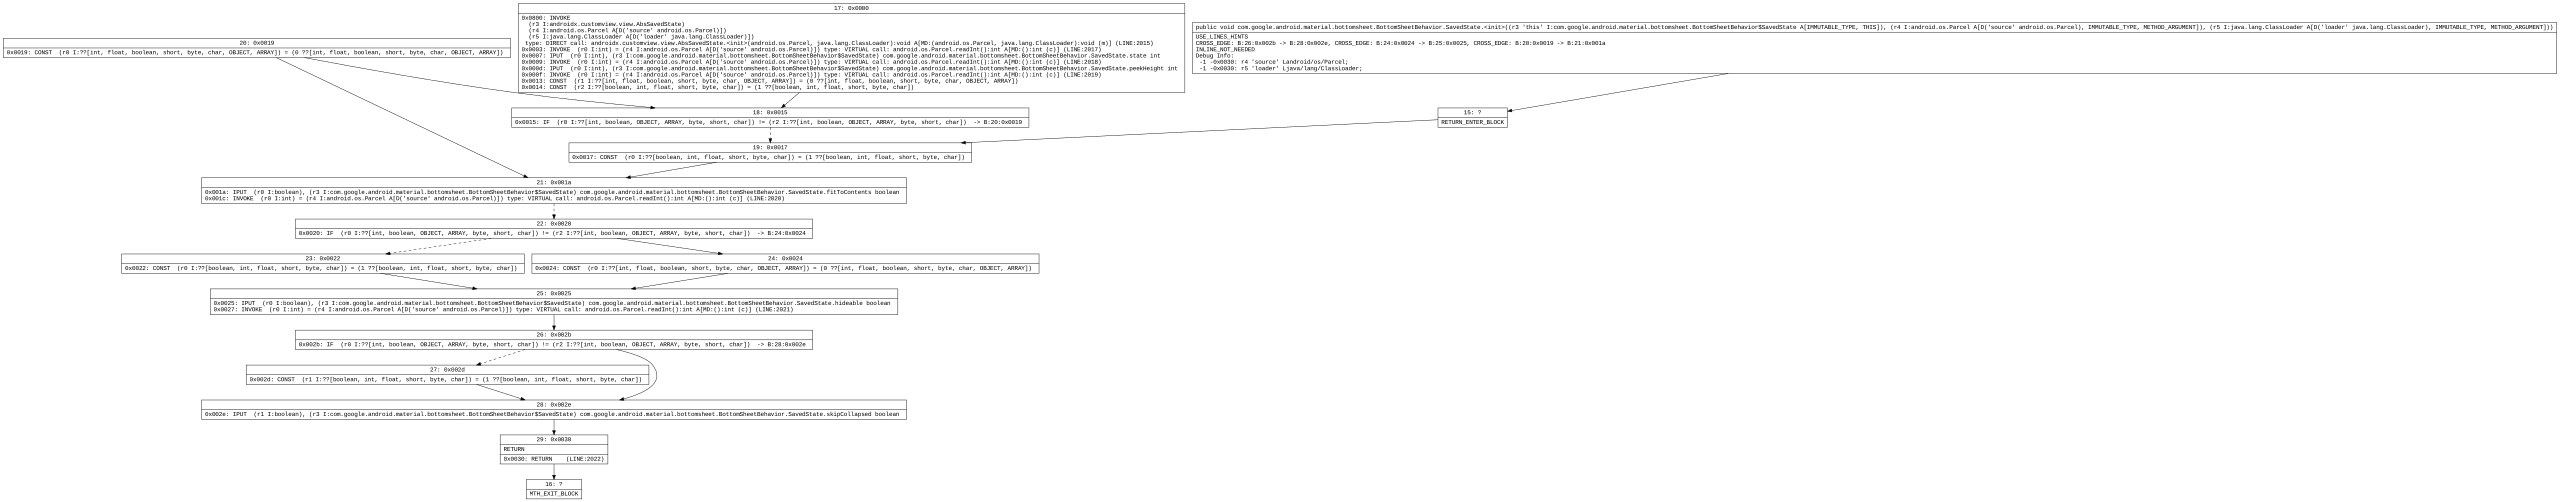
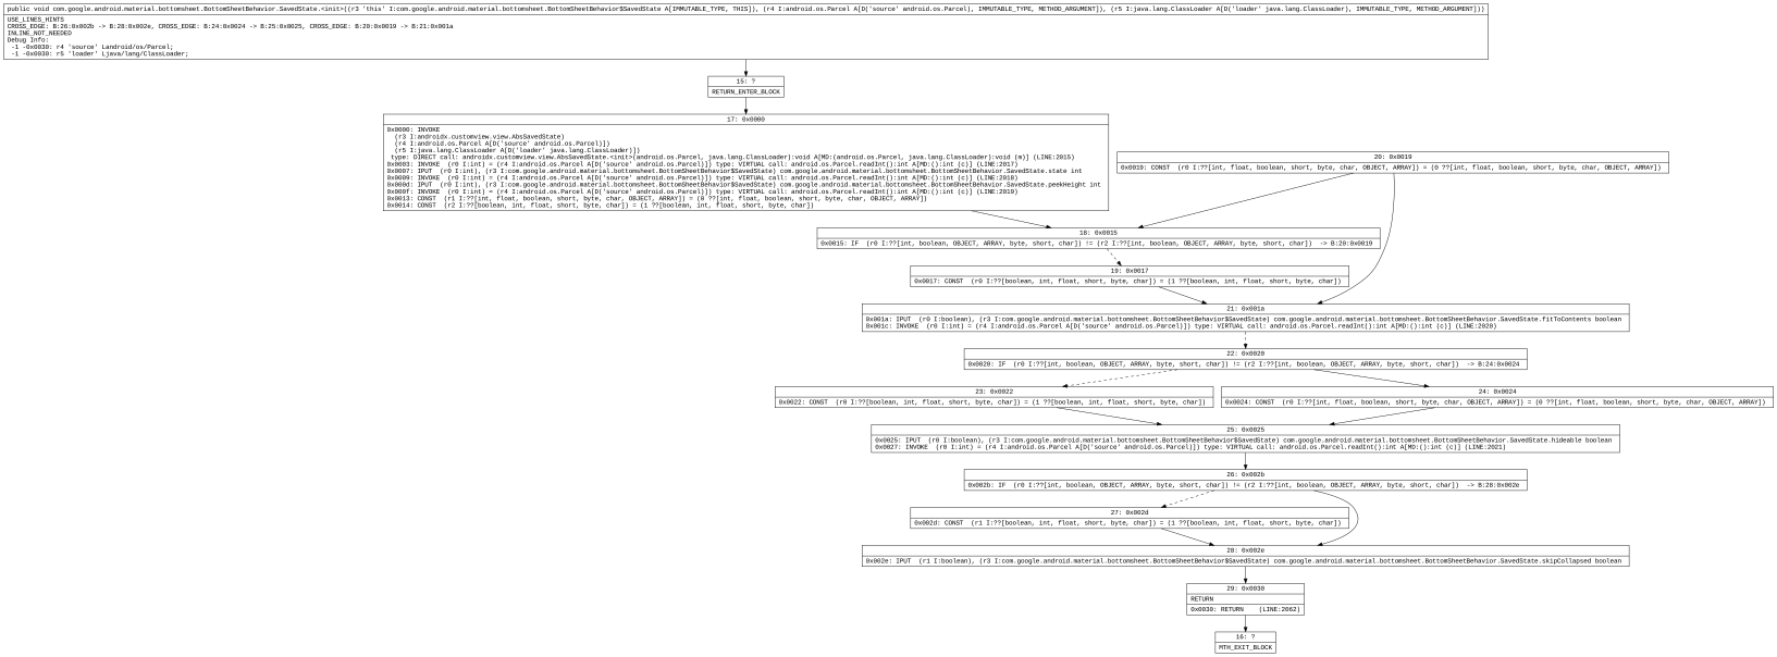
  digraph {
    fontname="Liberation Mono"
    node [fontname="Liberation Mono" shape=record]
    edge [fontname="Liberation Mono"]
    n1 [label="{15\:\ ?|RETURN_ENTER_BLOCK\l}"]
-   n2 [label="{17\:\ 0x0000|0x0800: INVOKE  \l  (r3 I:androidx.customview.view.AbsSavedState)\l  (r4 I:android.os.Parcel A[D('source' android.os.Parcel)])\l  (r5 I:java.lang.ClassLoader A[D('loader' java.lang.ClassLoader)])\l type: DIRECT call: androidx.customview.view.AbsSavedState.\<init\>(android.os.Parcel, java.lang.ClassLoader):void A[MD:(android.os.Parcel, java.lang.ClassLoader):void (m)] (LINE:2015)\l0x0003: INVOKE  (r0 I:int) = (r4 I:android.os.Parcel A[D('source' android.os.Parcel)]) type: VIRTUAL call: android.os.Parcel.readInt():int A[MD:():int (c)] (LINE:2017)\l0x0007: IPUT  (r0 I:int), (r3 I:com.google.android.material.bottomsheet.BottomSheetBehavior$SavedState) com.google.android.material.bottomsheet.BottomSheetBehavior.SavedState.state int \l0x0009: INVOKE  (r0 I:int) = (r4 I:android.os.Parcel A[D('source' android.os.Parcel)]) type: VIRTUAL call: android.os.Parcel.readInt():int A[MD:():int (c)] (LINE:2018)\l0x000d: IPUT  (r0 I:int), (r3 I:com.google.android.material.bottomsheet.BottomSheetBehavior$SavedState) com.google.android.material.bottomsheet.BottomSheetBehavior.SavedState.peekHeight int \l0x000f: INVOKE  (r0 I:int) = (r4 I:android.os.Parcel A[D('source' android.os.Parcel)]) type: VIRTUAL call: android.os.Parcel.readInt():int A[MD:():int (c)] (LINE:2019)\l0x0013: CONST  (r1 I:??[int, float, boolean, short, byte, char, OBJECT, ARRAY]) = (0 ??[int, float, boolean, short, byte, char, OBJECT, ARRAY]) \l0x0014: CONST  (r2 I:??[boolean, int, float, short, byte, char]) = (1 ??[boolean, int, float, short, byte, char]) \l}"]
+   n2 [label="{17\:\ 0x0000|0x0000: INVOKE  \l  (r3 I:androidx.customview.view.AbsSavedState)\l  (r4 I:android.os.Parcel A[D('source' android.os.Parcel)])\l  (r5 I:java.lang.ClassLoader A[D('loader' java.lang.ClassLoader)])\l type: DIRECT call: androidx.customview.view.AbsSavedState.\<init\>(android.os.Parcel, java.lang.ClassLoader):void A[MD:(android.os.Parcel, java.lang.ClassLoader):void (m)] (LINE:2015)\l0x0003: INVOKE  (r0 I:int) = (r4 I:android.os.Parcel A[D('source' android.os.Parcel)]) type: VIRTUAL call: android.os.Parcel.readInt():int A[MD:():int (c)] (LINE:2017)\l0x0007: IPUT  (r0 I:int), (r3 I:com.google.android.material.bottomsheet.BottomSheetBehavior$SavedState) com.google.android.material.bottomsheet.BottomSheetBehavior.SavedState.state int \l0x0009: INVOKE  (r0 I:int) = (r4 I:android.os.Parcel A[D('source' android.os.Parcel)]) type: VIRTUAL call: android.os.Parcel.readInt():int A[MD:():int (c)] (LINE:2018)\l0x000d: IPUT  (r0 I:int), (r3 I:com.google.android.material.bottomsheet.BottomSheetBehavior$SavedState) com.google.android.material.bottomsheet.BottomSheetBehavior.SavedState.peekHeight int \l0x000f: INVOKE  (r0 I:int) = (r4 I:android.os.Parcel A[D('source' android.os.Parcel)]) type: VIRTUAL call: android.os.Parcel.readInt():int A[MD:():int (c)] (LINE:2019)\l0x0013: CONST  (r1 I:??[int, float, boolean, short, byte, char, OBJECT, ARRAY]) = (0 ??[int, float, boolean, short, byte, char, OBJECT, ARRAY]) \l0x0014: CONST  (r2 I:??[boolean, int, float, short, byte, char]) = (1 ??[boolean, int, float, short, byte, char]) \l}"]
    n3 [label="{18\:\ 0x0015|0x0015: IF  (r0 I:??[int, boolean, OBJECT, ARRAY, byte, short, char]) != (r2 I:??[int, boolean, OBJECT, ARRAY, byte, short, char])  \-\> B:20:0x0019 \l}"]
    n4 [label="{19\:\ 0x0017|0x0017: CONST  (r0 I:??[boolean, int, float, short, byte, char]) = (1 ??[boolean, int, float, short, byte, char]) \l}"]
    n5 [label="{21\:\ 0x001a|0x001a: IPUT  (r0 I:boolean), (r3 I:com.google.android.material.bottomsheet.BottomSheetBehavior$SavedState) com.google.android.material.bottomsheet.BottomSheetBehavior.SavedState.fitToContents boolean \l0x001c: INVOKE  (r0 I:int) = (r4 I:android.os.Parcel A[D('source' android.os.Parcel)]) type: VIRTUAL call: android.os.Parcel.readInt():int A[MD:():int (c)] (LINE:2020)\l}"]
    n6 [label="{20\:\ 0x0019|0x0019: CONST  (r0 I:??[int, float, boolean, short, byte, char, OBJECT, ARRAY]) = (0 ??[int, float, boolean, short, byte, char, OBJECT, ARRAY]) \l}"]
    n7 [label="{22\:\ 0x0020|0x0020: IF  (r0 I:??[int, boolean, OBJECT, ARRAY, byte, short, char]) != (r2 I:??[int, boolean, OBJECT, ARRAY, byte, short, char])  \-\> B:24:0x0024 \l}"]
    n8 [label="{23\:\ 0x0022|0x0022: CONST  (r0 I:??[boolean, int, float, short, byte, char]) = (1 ??[boolean, int, float, short, byte, char]) \l}"]
    n9 [label="{24\:\ 0x0024|0x0024: CONST  (r0 I:??[int, float, boolean, short, byte, char, OBJECT, ARRAY]) = (0 ??[int, float, boolean, short, byte, char, OBJECT, ARRAY]) \l}"]
    n10 [label="{25\:\ 0x0025|0x0025: IPUT  (r0 I:boolean), (r3 I:com.google.android.material.bottomsheet.BottomSheetBehavior$SavedState) com.google.android.material.bottomsheet.BottomSheetBehavior.SavedState.hideable boolean \l0x0027: INVOKE  (r0 I:int) = (r4 I:android.os.Parcel A[D('source' android.os.Parcel)]) type: VIRTUAL call: android.os.Parcel.readInt():int A[MD:():int (c)] (LINE:2021)\l}"]
    n11 [label="{26\:\ 0x002b|0x002b: IF  (r0 I:??[int, boolean, OBJECT, ARRAY, byte, short, char]) != (r2 I:??[int, boolean, OBJECT, ARRAY, byte, short, char])  \-\> B:28:0x002e \l}"]
    n12 [label="{27\:\ 0x002d|0x002d: CONST  (r1 I:??[boolean, int, float, short, byte, char]) = (1 ??[boolean, int, float, short, byte, char]) \l}"]
    n13 [label="{28\:\ 0x002e|0x002e: IPUT  (r1 I:boolean), (r3 I:com.google.android.material.bottomsheet.BottomSheetBehavior$SavedState) com.google.android.material.bottomsheet.BottomSheetBehavior.SavedState.skipCollapsed boolean \l}"]
-   n14 [label="{29\:\ 0x0030|RETURN\l|0x0030: RETURN    (LINE:2022)\l}"]
+   n14 [label="{29\:\ 0x0030|RETURN\l|0x0030: RETURN    (LINE:2062)\l}"]
    n15 [label="{16\:\ ?|MTH_EXIT_BLOCK\l}"]
    n16 [label="{public void com.google.android.material.bottomsheet.BottomSheetBehavior.SavedState.\<init\>((r3 'this' I:com.google.android.material.bottomsheet.BottomSheetBehavior$SavedState A[IMMUTABLE_TYPE, THIS]), (r4 I:android.os.Parcel A[D('source' android.os.Parcel), IMMUTABLE_TYPE, METHOD_ARGUMENT]), (r5 I:java.lang.ClassLoader A[D('loader' java.lang.ClassLoader), IMMUTABLE_TYPE, METHOD_ARGUMENT]))  | USE_LINES_HINTS\lCROSS_EDGE: B:26:0x002b \-\> B:28:0x002e, CROSS_EDGE: B:24:0x0024 \-\> B:25:0x0025, CROSS_EDGE: B:20:0x0019 \-\> B:21:0x001a\lINLINE_NOT_NEEDED\lDebug Info:\l  \-1 \-0x0030: r4 'source' Landroid\/os\/Parcel;\l  \-1 \-0x0030: r5 'loader' Ljava\/lang\/ClassLoader;\l}"]
-   n1 -> n4
+   n1 -> n2
    n2 -> n3
    n3 -> n4 [style=dashed]
    n4 -> n5
    n5 -> n7 [style=dashed]
    n6 -> n3
    n6 -> n5
    n7 -> n8 [style=dashed]
    n7 -> n9
    n8 -> n10
    n9 -> n10
    n10 -> n11
    n11 -> n12 [style=dashed]
    n11 -> n13
    n12 -> n13
    n13 -> n14
    n14 -> n15
    n16 -> n1
  }
